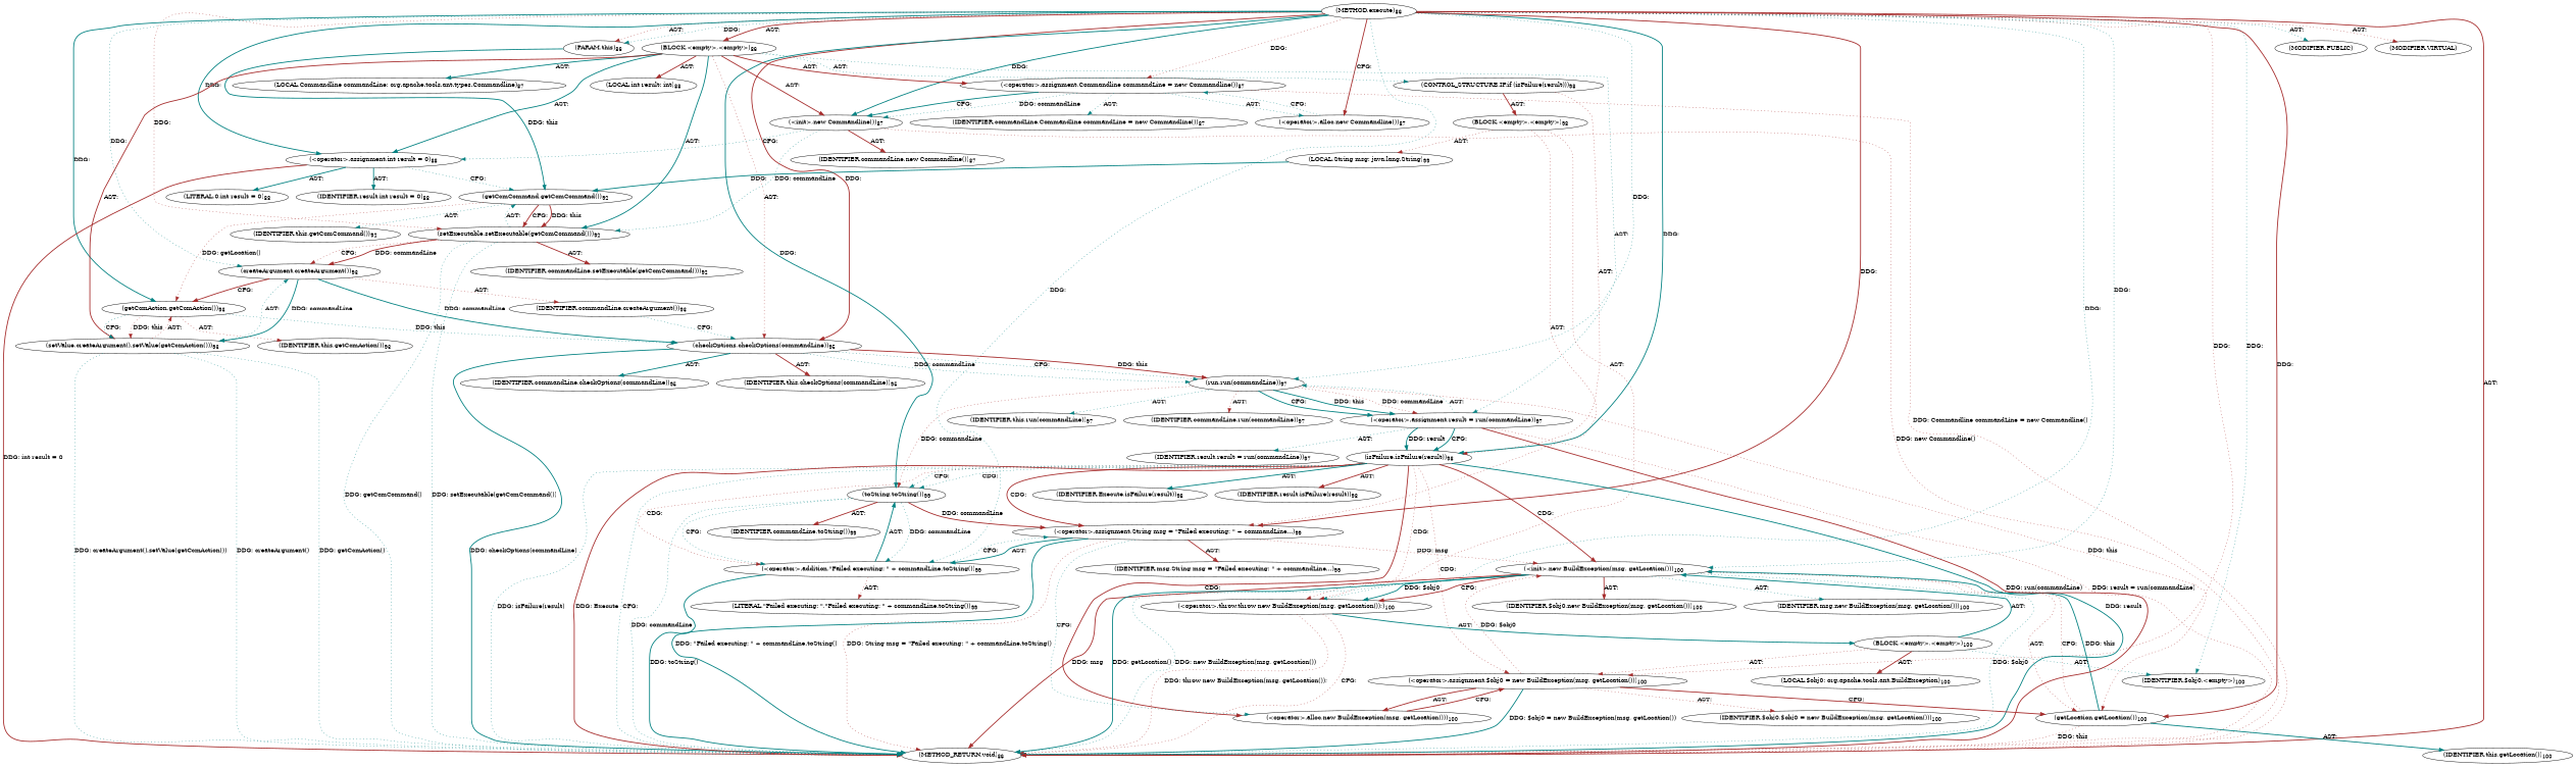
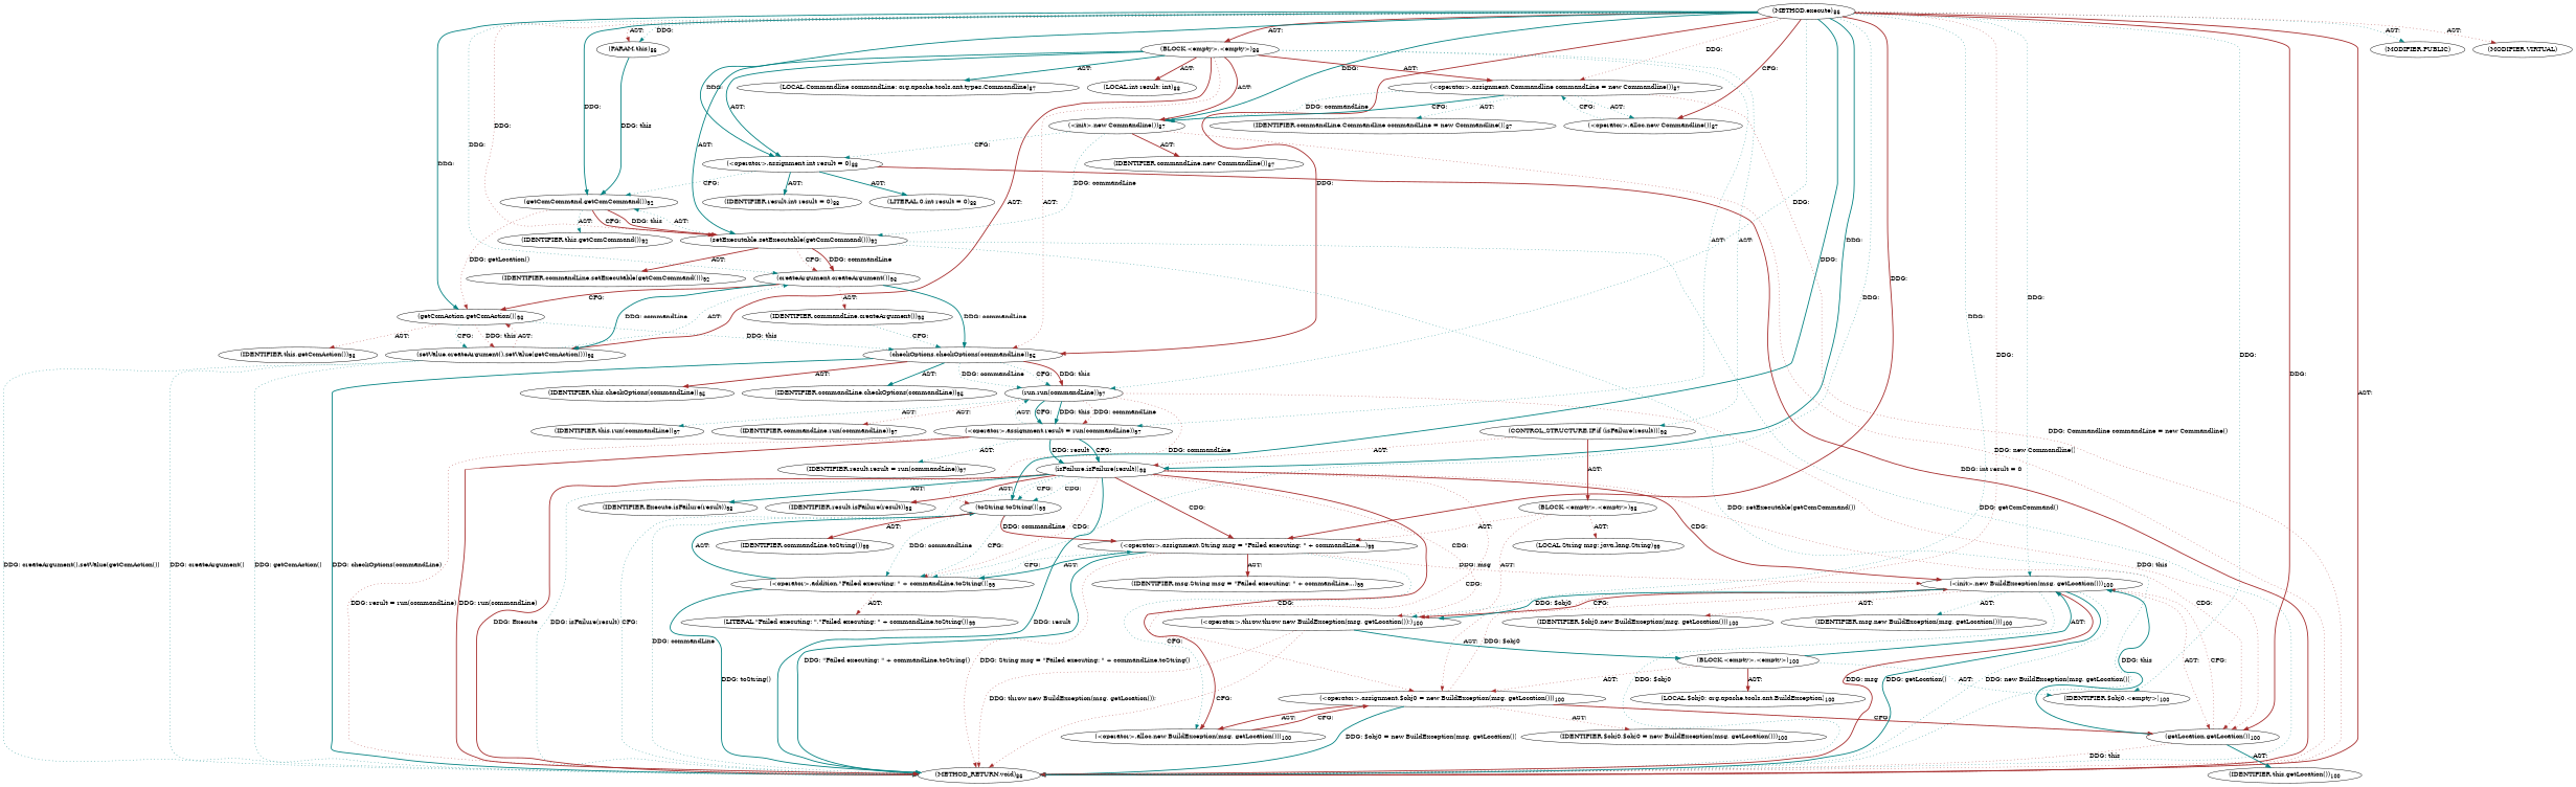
  digraph {
    edge [color=teal style=dotted]
    n1 [label=<(METHOD,execute)<SUB>86</SUB>>]
    n2 [label=<(PARAM,this)<SUB>86</SUB>>]
    n3 [label=<(BLOCK,&lt;empty&gt;,&lt;empty&gt;)<SUB>86</SUB>>]
    n4 [label=<(&lt;operator&gt;.assignment,Commandline commandLine = new Commandline())<SUB>87</SUB>>]
    n5 [label=<(&lt;operator&gt;.alloc,new Commandline())<SUB>87</SUB>>]
    n6 [label=<(&lt;init&gt;,new Commandline())<SUB>87</SUB>>]
    n7 [label=<(&lt;operator&gt;.assignment,int result = 0)<SUB>88</SUB>>]
    n8 [label=<(setExecutable,setExecutable(getCcmCommand()))<SUB>92</SUB>>]
    n9 [label=<(getCcmCommand,getCcmCommand())<SUB>92</SUB>>]
    n10 [label=<(createArgument,createArgument())<SUB>93</SUB>>]
    n11 [label=<(getCcmAction,getCcmAction())<SUB>93</SUB>>]
    n12 [label=<(checkOptions,checkOptions(commandLine))<SUB>95</SUB>>]
    n13 [label=<(run,run(commandLine))<SUB>97</SUB>>]
    n14 [label=<(isFailure,isFailure(result))<SUB>98</SUB>>]
    n15 [label=<(&lt;operator&gt;.assignment,String msg = &quot;Failed executing: &quot; + commandLine...)<SUB>99</SUB>>]
    n16 [label=<(&lt;operator&gt;.addition,&quot;Failed executing: &quot; + commandLine.toString())<SUB>99</SUB>>]
    n17 [label=<(toString,toString())<SUB>99</SUB>>]
    n18 [label=<(&lt;operator&gt;.throw,throw new BuildException(msg, getLocation());)<SUB>100</SUB>>]
    n19 [label=<(&lt;operator&gt;.assignment,$obj0 = new BuildException(msg, getLocation()))<SUB>100</SUB>>]
    n20 [label=<(&lt;init&gt;,new BuildException(msg, getLocation()))<SUB>100</SUB>>]
    n21 [label=<(getLocation,getLocation())<SUB>100</SUB>>]
    n22 [label=<(IDENTIFIER,$obj0,&lt;empty&gt;)<SUB>100</SUB>>]
    n23 [label=<(MODIFIER,PUBLIC)>]
    n24 [label=<(MODIFIER,VIRTUAL)>]
    n25 [label=<(METHOD_RETURN,void)<SUB>86</SUB>>]
    n26 [label=<(LOCAL,Commandline commandLine: org.apache.tools.ant.types.Commandline)<SUB>87</SUB>>]
    n27 [label=<(LOCAL,int result: int)<SUB>88</SUB>>]
    n28 [label=<(setValue,createArgument().setValue(getCcmAction()))<SUB>93</SUB>>]
    n29 [label=<(&lt;operator&gt;.assignment,result = run(commandLine))<SUB>97</SUB>>]
    n30 [label=<(CONTROL_STRUCTURE,IF,if (isFailure(result)))<SUB>98</SUB>>]
    n31 [label=<(IDENTIFIER,commandLine,Commandline commandLine = new Commandline())<SUB>87</SUB>>]
    n32 [label=<(IDENTIFIER,commandLine,new Commandline())<SUB>87</SUB>>]
    n33 [label=<(IDENTIFIER,result,int result = 0)<SUB>88</SUB>>]
    n34 [label=<(LITERAL,0,int result = 0)<SUB>88</SUB>>]
    n35 [label=<(IDENTIFIER,commandLine,setExecutable(getCcmCommand()))<SUB>92</SUB>>]
    n36 [label=<(IDENTIFIER,this,getCcmCommand())<SUB>92</SUB>>]
    n37 [label=<(IDENTIFIER,commandLine,createArgument())<SUB>93</SUB>>]
    n38 [label=<(IDENTIFIER,this,getCcmAction())<SUB>93</SUB>>]
    n39 [label=<(IDENTIFIER,this,checkOptions(commandLine))<SUB>95</SUB>>]
    n40 [label=<(IDENTIFIER,commandLine,checkOptions(commandLine))<SUB>95</SUB>>]
    n41 [label=<(IDENTIFIER,this,run(commandLine))<SUB>97</SUB>>]
    n42 [label=<(IDENTIFIER,commandLine,run(commandLine))<SUB>97</SUB>>]
    n43 [label=<(IDENTIFIER,Execute,isFailure(result))<SUB>98</SUB>>]
    n44 [label=<(IDENTIFIER,result,isFailure(result))<SUB>98</SUB>>]
    n45 [label=<(&lt;operator&gt;.alloc,new BuildException(msg, getLocation()))<SUB>100</SUB>>]
    n46 [label=<(IDENTIFIER,msg,String msg = &quot;Failed executing: &quot; + commandLine...)<SUB>99</SUB>>]
    n47 [label=<(LITERAL,&quot;Failed executing: &quot;,&quot;Failed executing: &quot; + commandLine.toString())<SUB>99</SUB>>]
    n48 [label=<(IDENTIFIER,commandLine,toString())<SUB>99</SUB>>]
    n49 [label=<(BLOCK,&lt;empty&gt;,&lt;empty&gt;)<SUB>100</SUB>>]
    n50 [label=<(IDENTIFIER,$obj0,$obj0 = new BuildException(msg, getLocation()))<SUB>100</SUB>>]
    n51 [label=<(IDENTIFIER,$obj0,new BuildException(msg, getLocation()))<SUB>100</SUB>>]
    n52 [label=<(IDENTIFIER,msg,new BuildException(msg, getLocation()))<SUB>100</SUB>>]
    n53 [label=<(IDENTIFIER,this,getLocation())<SUB>100</SUB>>]
    n54 [label=<(IDENTIFIER,result,result = run(commandLine))<SUB>97</SUB>>]
    n55 [label=<(BLOCK,&lt;empty&gt;,&lt;empty&gt;)<SUB>98</SUB>>]
    n56 [label=<(LOCAL,String msg: java.lang.String)<SUB>99</SUB>>]
    n57 [label=<(LOCAL,$obj0: org.apache.tools.ant.BuildException)<SUB>100</SUB>>]
    n1 -> n2 [color=brown label="AST: "]
    n1 -> n2 [label="DDG: "]
    n1 -> n3 [color=brown label="AST: " style=bold]
    n1 -> n4 [color=brown label="DDG: "]
    n1 -> n5 [color=brown label="CFG: " style=bold]
    n1 -> n6 [label="DDG: " style=bold]
    n1 -> n7 [label="DDG: " style=bold]
    n1 -> n8 [color=brown label="DDG: "]
-   n56 -> n9 [label="DDG: " style=bold]
+   n1 -> n9 [label="DDG: " style=bold]
    n1 -> n10 [label="DDG: "]
    n1 -> n11 [label="DDG: " style=bold]
    n1 -> n12 [color=brown label="DDG: " style=bold]
    n1 -> n13 [label="DDG: "]
    n1 -> n14 [label="DDG: " style=bold]
    n1 -> n15 [color=brown label="DDG: " style=bold]
    n1 -> n16 [label="DDG: "]
    n1 -> n17 [label="DDG: " style=bold]
    n1 -> n18 [label="DDG: "]
    n1 -> n19 [color=brown label="DDG: "]
    n1 -> n20 [label="DDG: "]
    n1 -> n21 [color=brown label="DDG: " style=bold]
    n1 -> n22 [label="DDG: "]
    n1 -> n23 [label="AST: "]
    n1 -> n24 [color=brown label="AST: "]
    n1 -> n25 [color=brown label="AST: " style=bold]
    n2 -> n9 [label="DDG: this" style=bold]
    n3 -> n4 [color=brown label="AST: " style=bold]
    n3 -> n6 [color=brown label="AST: " style=bold]
    n3 -> n7 [label="AST: " style=bold]
    n3 -> n8 [label="AST: " style=bold]
    n3 -> n12 [color=brown label="AST: "]
    n3 -> n26 [label="AST: " style=bold]
    n3 -> n27 [color=brown label="AST: " style=bold]
    n3 -> n28 [color=brown label="AST: " style=bold]
    n3 -> n29 [label="AST: "]
    n3 -> n30 [label="AST: "]
    n4 -> n5 [label="AST: "]
    n4 -> n6 [label="CFG: " style=bold]
    n4 -> n6 [label="DDG: commandLine"]
    n4 -> n25 [color=brown label="DDG: Commandline commandLine = new Commandline()"]
    n4 -> n31 [label="AST: "]
    n5 -> n4 [label="CFG: "]
    n6 -> n7 [label="CFG: "]
    n6 -> n8 [label="DDG: commandLine"]
    n6 -> n25 [color=brown label="DDG: new Commandline()"]
    n6 -> n32 [color=brown label="AST: " style=bold]
    n7 -> n9 [label="CFG: "]
    n7 -> n25 [color=brown label="DDG: int result = 0" style=bold]
    n7 -> n33 [label="AST: " style=bold]
    n7 -> n34 [label="AST: " style=bold]
    n8 -> n9 [label="AST: "]
    n8 -> n10 [color=brown label="CFG: "]
    n8 -> n10 [color=brown label="DDG: commandLine" style=bold]
    n8 -> n25 [label="DDG: getCcmCommand()"]
    n8 -> n25 [label="DDG: setExecutable(getCcmCommand())"]
    n8 -> n35 [color=brown label="AST: " style=bold]
    n9 -> n8 [color=brown label="CFG: " style=bold]
    n9 -> n8 [color=brown label="DDG: this" style=bold]
    n9 -> n11 [color=brown label="DDG: getLocation()"]
    n9 -> n36 [label="AST: "]
    n10 -> n11 [color=brown label="CFG: " style=bold]
    n10 -> n12 [label="DDG: commandLine" style=bold]
    n10 -> n28 [label="DDG: commandLine" style=bold]
    n10 -> n37 [color=brown label="AST: "]
    n11 -> n12 [label="DDG: this"]
    n11 -> n28 [label="CFG: "]
    n11 -> n28 [color=brown label="DDG: this"]
    n11 -> n38 [color=brown label="AST: "]
    n12 -> n13 [label="CFG: "]
    n12 -> n13 [color=brown label="DDG: this" style=bold]
    n12 -> n13 [label="DDG: commandLine"]
    n12 -> n25 [label="DDG: checkOptions(commandLine)" style=bold]
    n12 -> n39 [color=brown label="AST: " style=bold]
    n12 -> n40 [label="AST: " style=bold]
    n13 -> n17 [color=brown label="DDG: commandLine"]
    n13 -> n21 [color=brown label="DDG: this"]
    n13 -> n29 [label="CFG: " style=bold]
    n13 -> n29 [label="DDG: this" style=bold]
    n13 -> n29 [color=brown label="DDG: commandLine"]
    n13 -> n41 [label="AST: "]
    n13 -> n42 [color=brown label="AST: "]
    n14 -> n15 [color=brown label="CDG: " style=bold]
    n14 -> n16 [color=brown label="CDG: "]
    n14 -> n17 [label="CFG: "]
    n14 -> n17 [label="CDG: "]
    n14 -> n18 [color=brown label="CDG: "]
    n14 -> n19 [color=brown label="CDG: "]
    n14 -> n20 [color=brown label="CDG: " style=bold]
+   n14 -> n21 [color=brown label="CDG: "]
    n14 -> n25 [label="CFG: "]
    n14 -> n25 [label="DDG: result" style=bold]
    n14 -> n25 [label="DDG: isFailure(result)"]
    n14 -> n25 [color=brown label="DDG: Execute" style=bold]
    n14 -> n43 [label="AST: " style=bold]
    n14 -> n44 [color=brown label="AST: " style=bold]
    n14 -> n45 [color=brown label="CDG: " style=bold]
    n15 -> n16 [label="AST: " style=bold]
    n15 -> n20 [color=brown label="DDG: msg"]
    n15 -> n25 [label="DDG: &quot;Failed executing: &quot; + commandLine.toString()" style=bold]
    n15 -> n25 [color=brown label="DDG: String msg = &quot;Failed executing: &quot; + commandLine.toString()"]
    n15 -> n45 [label="CFG: "]
    n15 -> n46 [color=brown label="AST: " style=bold]
    n16 -> n15 [label="CFG: "]
    n16 -> n17 [label="AST: " style=bold]
    n16 -> n25 [label="DDG: toString()" style=bold]
    n16 -> n47 [color=brown label="AST: "]
    n17 -> n15 [color=brown label="DDG: commandLine" style=bold]
    n17 -> n16 [label="CFG: "]
    n17 -> n16 [label="DDG: commandLine"]
    n17 -> n25 [label="DDG: commandLine"]
    n17 -> n48 [color=brown label="AST: " style=bold]
    n18 -> n25 [color=brown label="CFG: "]
    n18 -> n25 [color=brown label="DDG: throw new BuildException(msg, getLocation());"]
    n18 -> n49 [label="AST: " style=bold]
    n19 -> n20 [color=brown label="DDG: $obj0"]
    n19 -> n21 [color=brown label="CFG: " style=bold]
    n19 -> n25 [label="DDG: $obj0 = new BuildException(msg, getLocation())" style=bold]
    n19 -> n45 [color=brown label="AST: " style=bold]
    n19 -> n50 [color=brown label="AST: "]
    n20 -> n18 [color=brown label="CFG: " style=bold]
    n20 -> n18 [label="DDG: $obj0" style=bold]
    n20 -> n21 [color=brown label="AST: "]
    n20 -> n25 [label="DDG: $obj0"]
    n20 -> n25 [color=brown label="DDG: msg" style=bold]
    n20 -> n25 [label="DDG: getLocation()" style=bold]
    n20 -> n25 [label="DDG: new BuildException(msg, getLocation())"]
-   n20 -> n51 [color=brown label="AST: " style=bold]
+   n20 -> n51 [color=brown label="AST: "]
    n20 -> n52 [label="AST: "]
    n21 -> n20 [color=brown label="CFG: "]
    n21 -> n20 [label="DDG: this" style=bold]
    n21 -> n25 [color=brown label="DDG: this"]
    n21 -> n53 [label="AST: " style=bold]
    n28 -> n10 [label="AST: "]
    n28 -> n11 [color=brown label="AST: "]
    n28 -> n25 [label="DDG: createArgument()"]
    n28 -> n25 [label="DDG: getCcmAction()"]
    n28 -> n25 [label="DDG: createArgument().setValue(getCcmAction())"]
    n29 -> n13 [label="AST: "]
    n29 -> n14 [label="CFG: " style=bold]
    n29 -> n14 [label="DDG: result" style=bold]
    n29 -> n25 [color=brown label="DDG: run(commandLine)" style=bold]
    n29 -> n25 [color=brown label="DDG: result = run(commandLine)"]
    n29 -> n54 [label="AST: "]
    n30 -> n14 [color=brown label="AST: "]
    n30 -> n55 [color=brown label="AST: " style=bold]
    n37 -> n12 [label="CFG: "]
    n45 -> n19 [color=brown label="CFG: " style=bold]
    n49 -> n19 [color=brown label="AST: "]
    n49 -> n20 [label="AST: " style=bold]
    n49 -> n22 [label="AST: "]
    n49 -> n57 [color=brown label="AST: " style=bold]
    n55 -> n15 [color=brown label="AST: "]
    n55 -> n18 [color=brown label="AST: "]
    n55 -> n56 [color=brown label="AST: "]
  }
